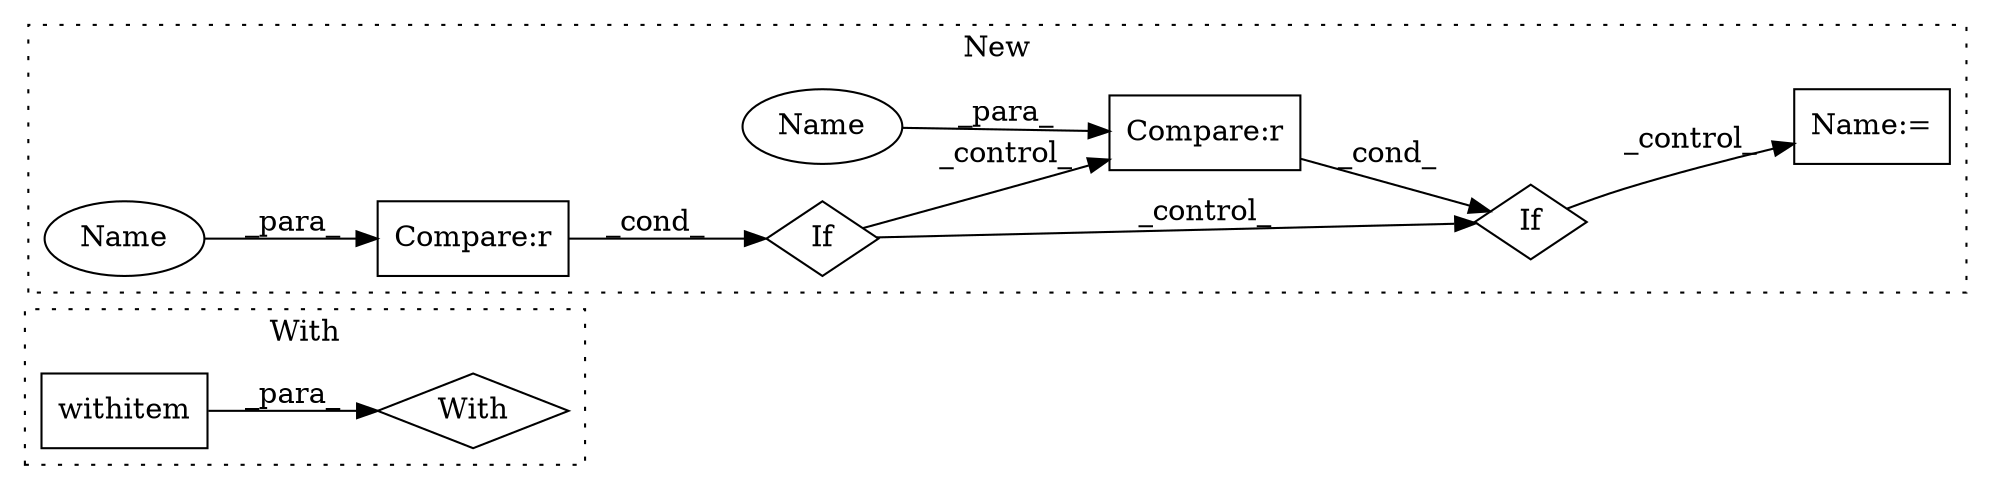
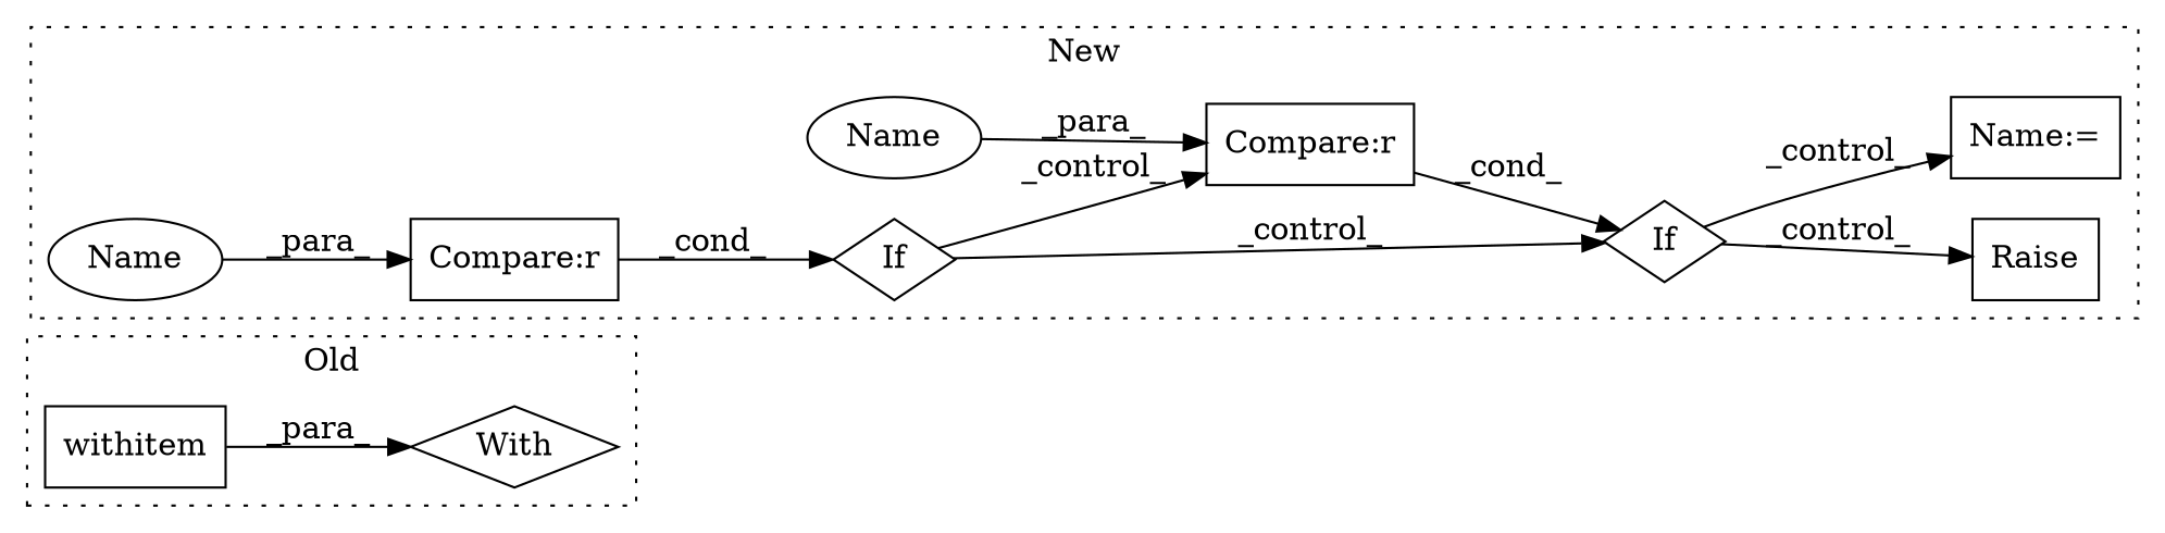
  digraph {
    rankdir=LR
    node [a=96 l=3 shape=box]
    n1 [a=39 l="5,48" label=With s="3433,3442" shape=diamond]
    n2 [a=49 l=4 label=withitem s=3438]
+   n3 [a=91 l=6 label=Raise s=2888]
    n4 [label=If s=2738 shape=diamond]
    n5 [a=40 l=26 label="Compare:r" s=2741]
    n6 [label=If s=2848 shape=diamond]
    n7 [a=40 l=23 label="Compare:r" s=2851]
    n8 [a=68 label="Name:=" s=3063]
    n9 [a=87 l=10 label=Name s=2864 shape=ellipse]
    n10 [a=87 l=10 label=Name s=2757 shape=ellipse]
    subgraph cluster_1 {
-     label=With
+     label=Old
      style=dotted
      n1
      n2
    }
    subgraph cluster_2 {
      label=New
      style=dotted
+     n3
      n4
      n5
      n6
      n7
      n8
      n9
      n10
    }
    n2 -> n1 [label=_para_]
    n4 -> n6 [label=_control_]
    n4 -> n7 [label=_control_]
    n5 -> n4 [label=_cond_]
+   n6 -> n3 [label=_control_]
    n6 -> n8 [label=_control_]
    n7 -> n6 [label=_cond_]
    n9 -> n7 [label=_para_]
    n10 -> n5 [label=_para_]
  }
